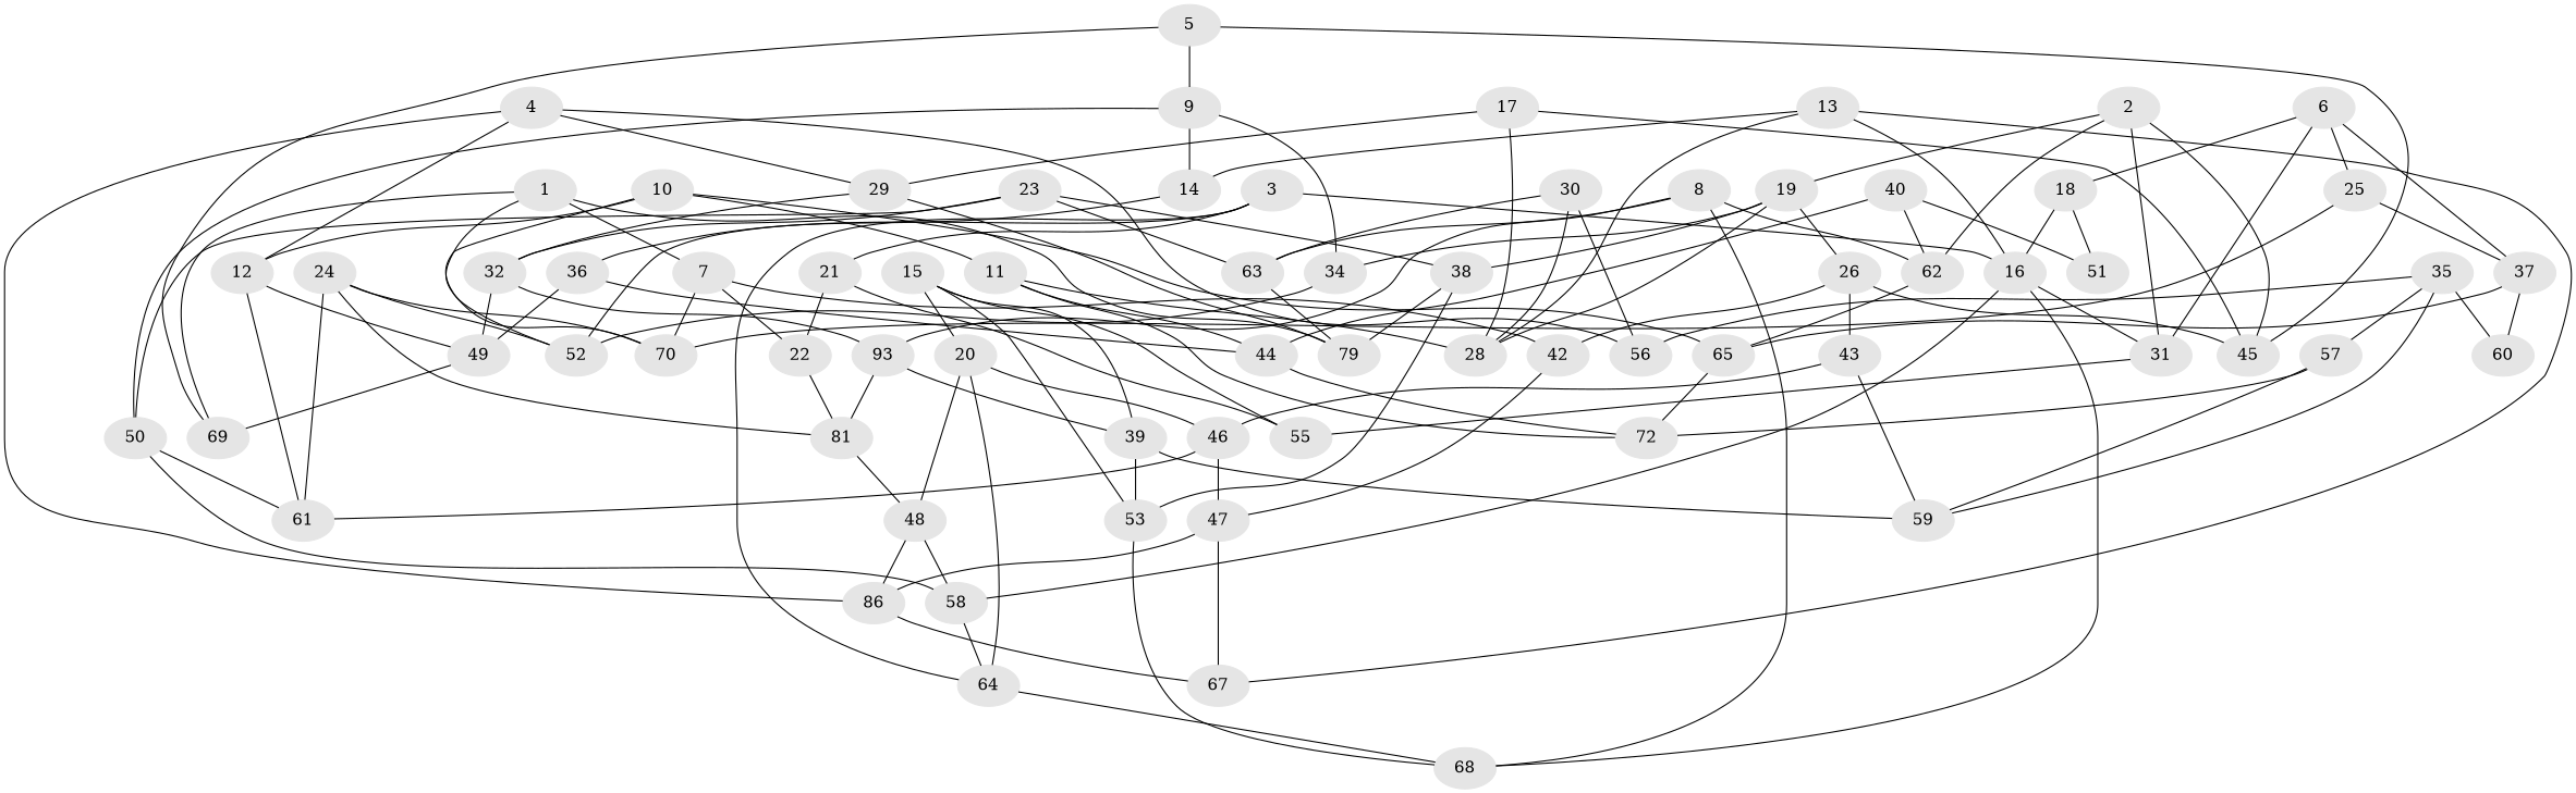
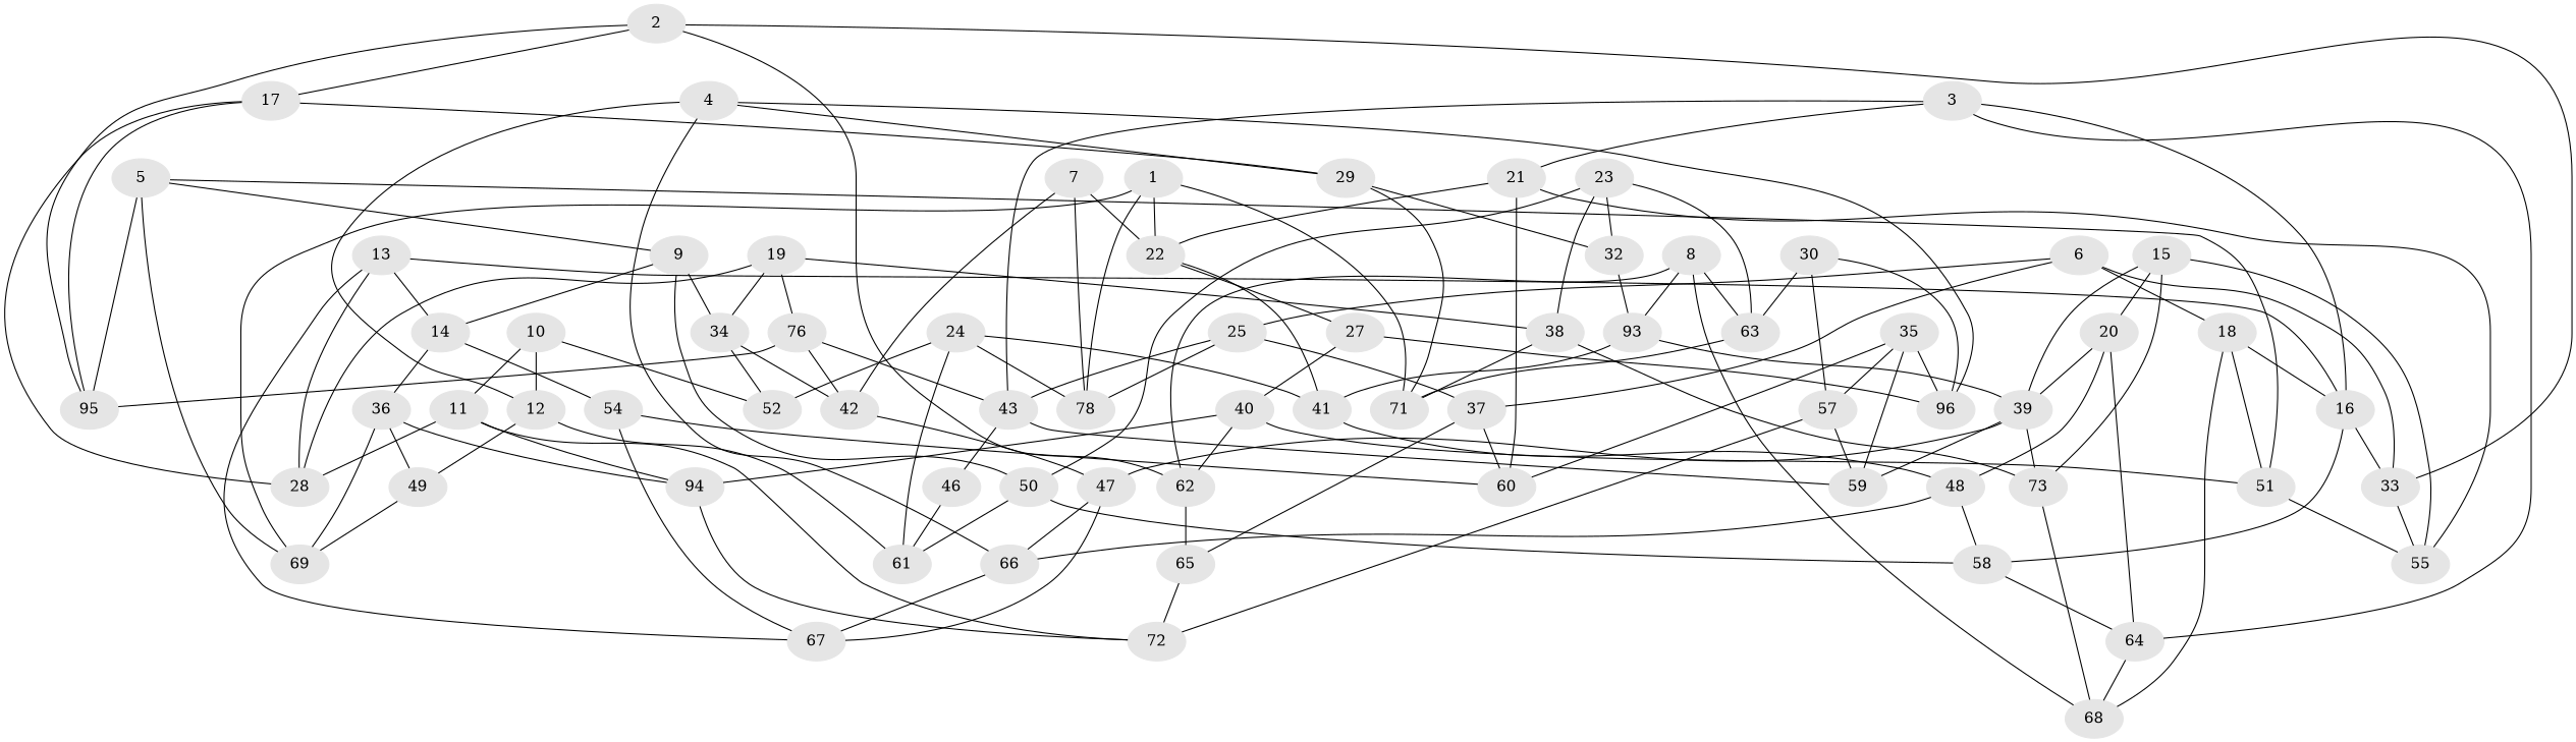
  graph {
    node [color=gray90 style=filled]
    1
    7
    69
-   70
-   71 [label=79]
+   70 [label=78]
+   71
    22
    42
    2
    17
-   31
-   45
+   31 [label=33]
+   45 [label=95]
    62
    29
    28
    55
    65
    3
    16
    21
    52
    64
    58
    60
    68
    4
    12
-   56
-   66 [label=86]
+   56 [label=96]
+   66
    49
    61
    32
    67
    5
    9
    51
    14
    34
    50
    6
    18
    25
    37
    43
-   41 [label=81]
+   27
+   41
    47
    8
    n48 [label=93]
    63
    39
    36
+   54
    10
    11
-   44
+   44 [label=94]
    72
    13
    15
    20
-   53
+   53 [label=73]
    46
    48
    59
    19
-   26
+   26 [label=76]
    38
    40
    23
    24
    30
    57
    35
-   1 -- 7
+   1 -- 22
    1 -- 69
    1 -- 70
    1 -- 71
    7 -- 70
    7 -- 22
    7 -- 42
+   22 -- 27
    22 -- 41
    42 -- 47
-   2 -- 19
+   2 -- 17
    2 -- 31
    2 -- 45
    2 -- 62
    17 -- 45
    17 -- 29
    17 -- 28
    31 -- 55
    62 -- 65
    29 -- 71
    29 -- 32
    65 -- 72
    3 -- 16
    3 -- 21
-   3 -- 52
+   3 -- 43
    3 -- 64
    16 -- 31
    16 -- 58
    21 -- 22
    21 -- 55
+   21 -- 60
    64 -- 68
    58 -- 64
    4 -- 29
    4 -- 12
    4 -- 56
    4 -- 66
    12 -- 49
    12 -- 61
    66 -- 67
    49 -- 69
-   32 -- 49
    32 -- n48
    5 -- 69
    5 -- 45
    5 -- 9
+   5 -- 51
    9 -- 14
    9 -- 34
    9 -- 50
+   51 -- 55
    14 -- 36
+   14 -- 54
+   34 -- 42
    34 -- 52
    50 -- 58
    50 -- 61
    6 -- 31
    6 -- 18
    6 -- 25
    6 -- 37
    18 -- 16
-   16 -- 68
+   18 -- 68
    18 -- 51
    25 -- 70
    25 -- 37
+   25 -- 43
    37 -- 65
    37 -- 60
    43 -- 46
    43 -- 59
+   27 -- 56
+   27 -- 40
    41 -- 48
    47 -- 66
    47 -- 67
    8 -- 62
    8 -- 68
    8 -- n48
    8 -- 63
    n48 -- 41
    n48 -- 39
    63 -- 71
    39 -- 53
    39 -- 59
+   36 -- 69
    36 -- 49
    36 -- 44
-   10 -- 65
+   54 -- 60
+   54 -- 67
    10 -- 52
    10 -- 12
    10 -- 11
    11 -- 28
    11 -- 44
    11 -- 72
    44 -- 72
    13 -- 28
    13 -- 16
    13 -- 67
    13 -- 14
    15 -- 55
    15 -- 39
    15 -- 20
    15 -- 53
    20 -- 64
-   20 -- 46
+   20 -- 39
    20 -- 48
    53 -- 68
    46 -- 61
-   46 -- 47
+   39 -- 47
    48 -- 58
    48 -- 66
    19 -- 28
    19 -- 34
    19 -- 26
    19 -- 38
    26 -- 42
    26 -- 45
    26 -- 43
    38 -- 71
    38 -- 53
    40 -- 62
    40 -- 51
    40 -- 44
    23 -- 32
    23 -- 50
    23 -- 63
    23 -- 38
    24 -- 70
    24 -- 52
    24 -- 61
    24 -- 41
    30 -- 56
    30 -- 63
-   30 -- 28
+   30 -- 57
    57 -- 72
    57 -- 59
    35 -- 60
    35 -- 56
    35 -- 59
    35 -- 57
  }
